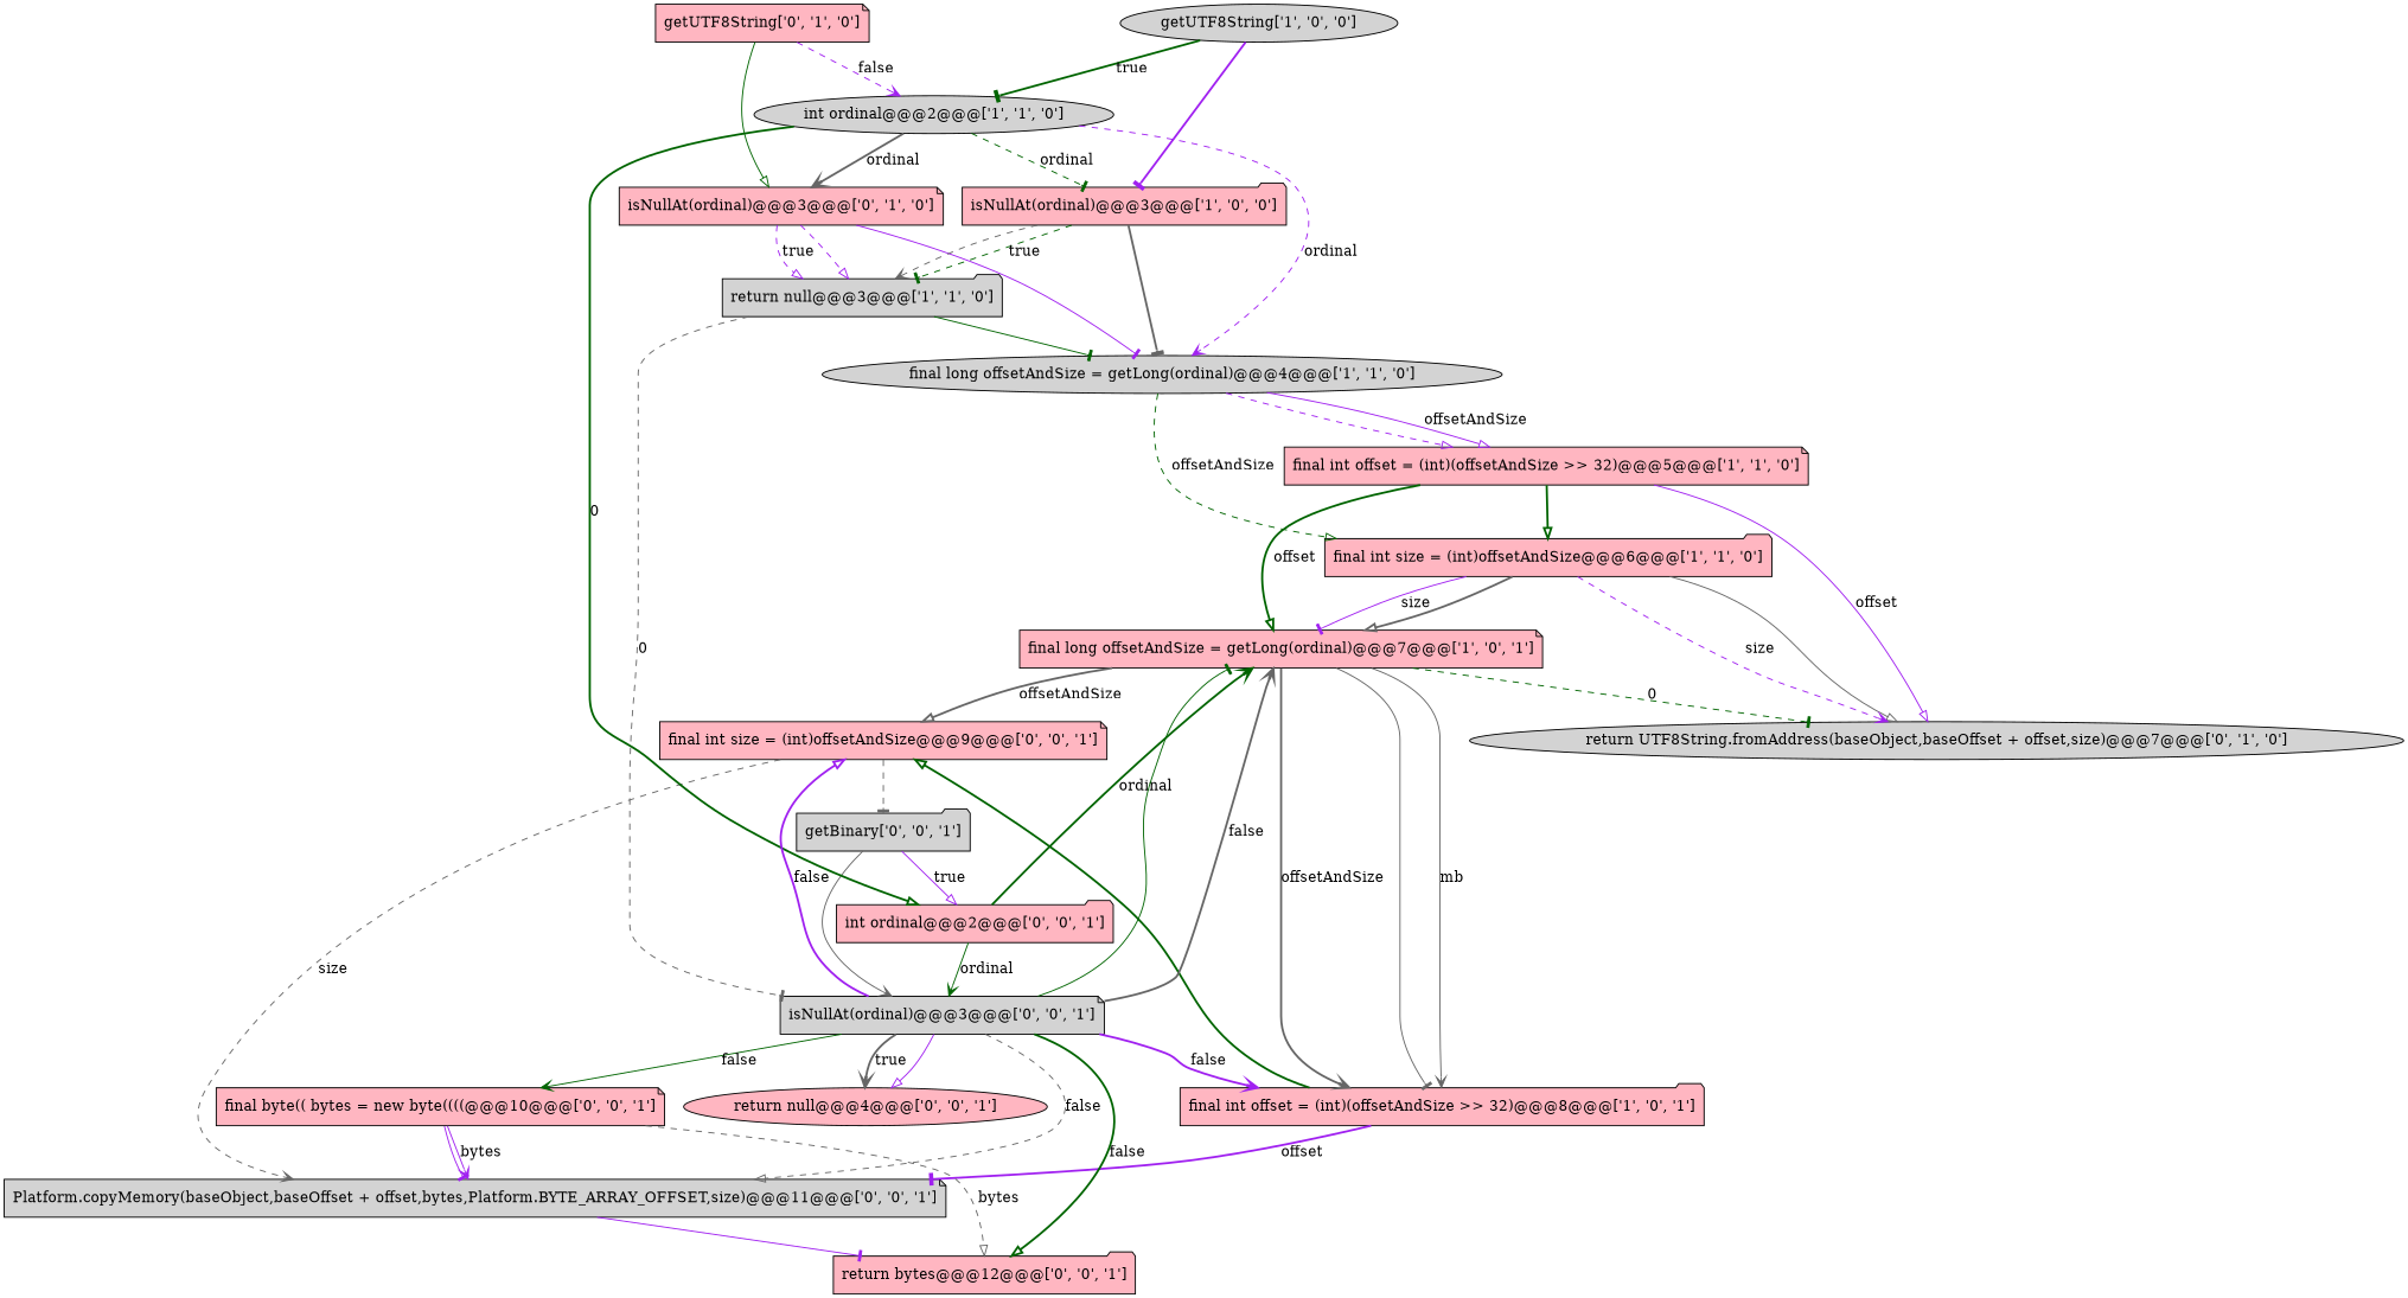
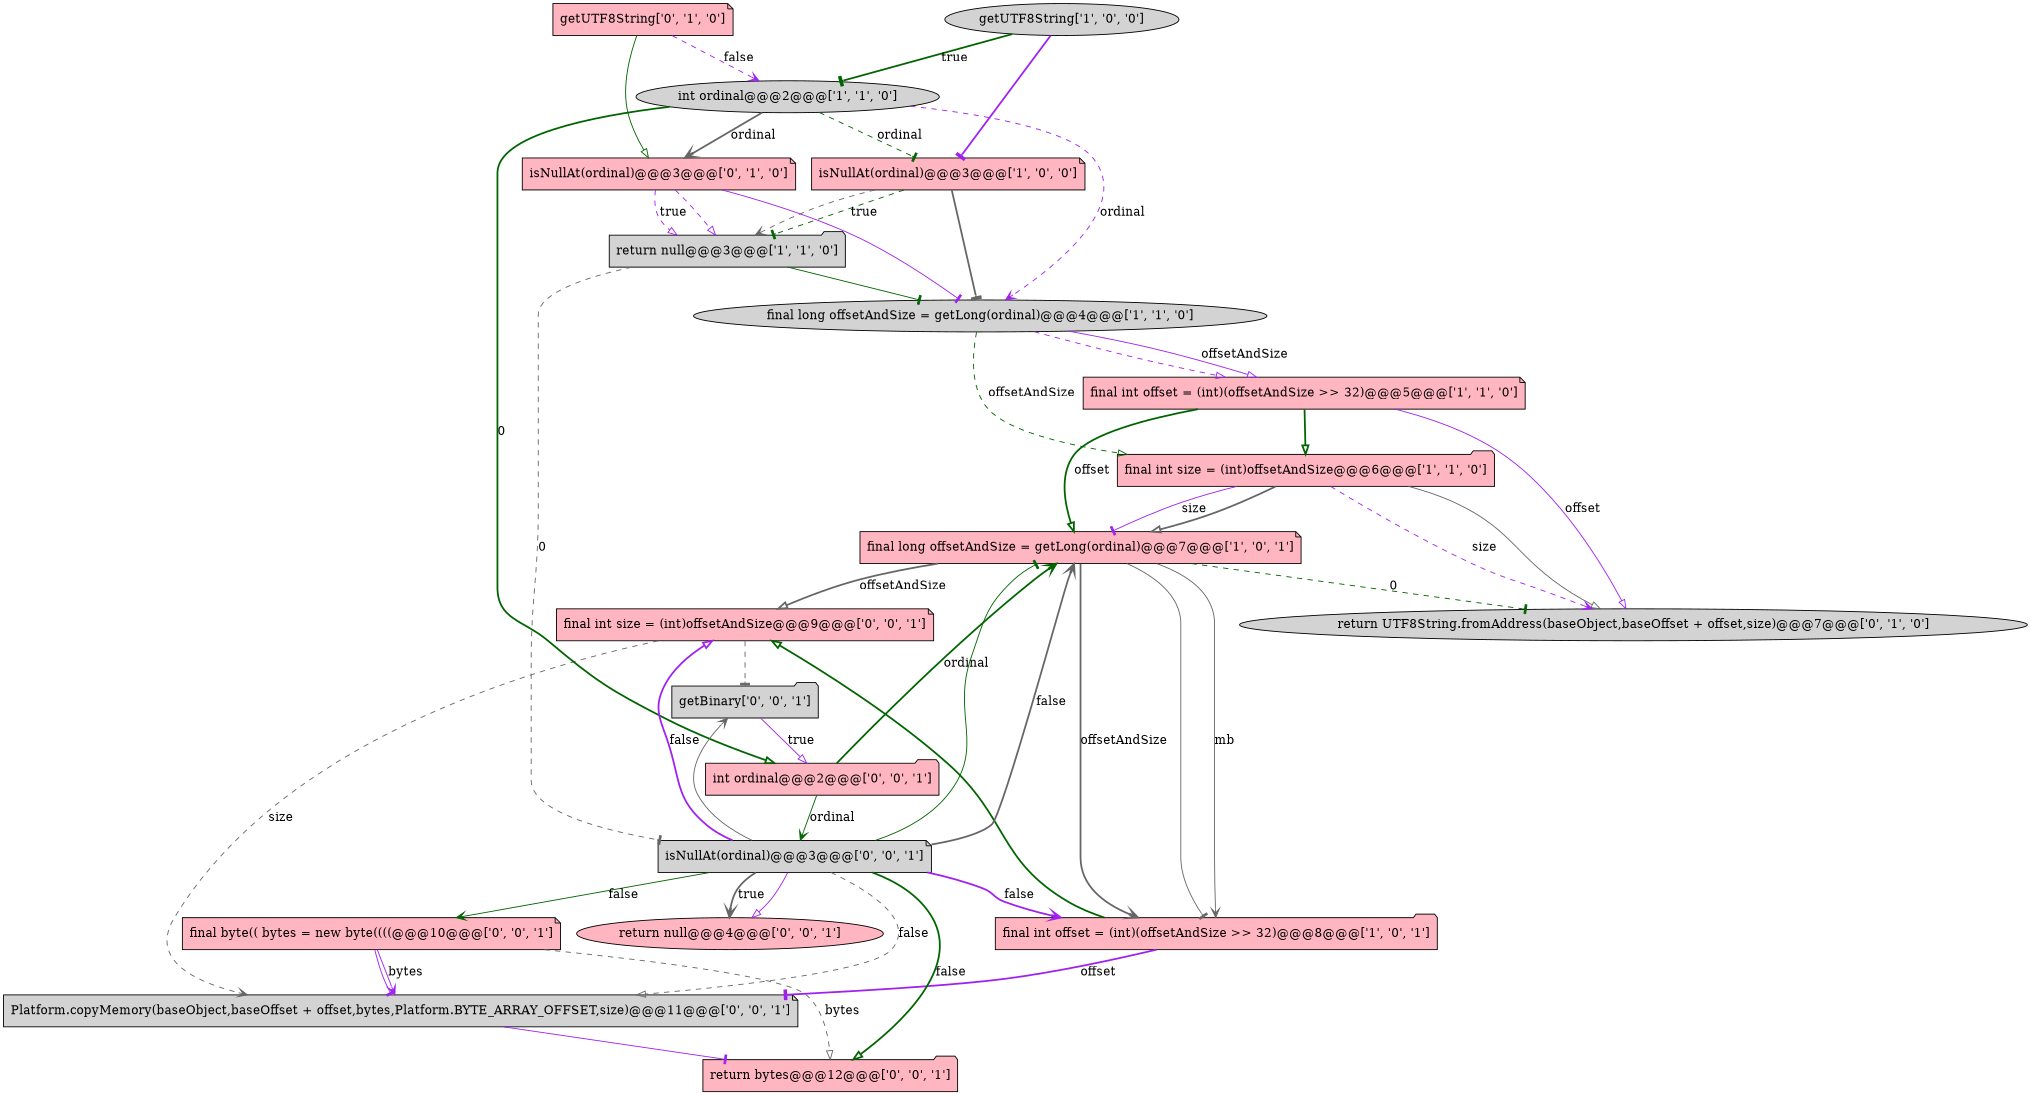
  digraph {
    node [fillcolor=lightpink shape=note style=filled]
    edge [arrowhead=onormal color=purple style=bold]
    n1 [label="final long offsetAndSize = getLong(ordinal)@@@7@@@['1', '0', '1']"]
    n2 [label="final int size = (int)offsetAndSize@@@9@@@['0', '0', '1']"]
    n3 [label="final int offset = (int)(offsetAndSize >> 32)@@@8@@@['1', '0', '1']" shape=folder]
    n4 [fillcolor=lightgrey label="return UTF8String.fromAddress(baseObject,baseOffset + offset,size)@@@7@@@['0', '1', '0']" shape=ellipse]
    n5 [fillcolor=lightgrey label="Platform.copyMemory(baseObject,baseOffset + offset,bytes,Platform.BYTE_ARRAY_OFFSET,size)@@@11@@@['0', '0', '1']"]
    n6 [fillcolor=lightgrey label="getBinary['0', '0', '1']" shape=folder]
    n7 [fillcolor=lightgrey label="int ordinal@@@2@@@['1', '1', '0']" shape=ellipse]
    n8 [label="int ordinal@@@2@@@['0', '0', '1']" shape=folder]
    n9 [label="isNullAt(ordinal)@@@3@@@['0', '1', '0']"]
    n10 [fillcolor=lightgrey label="final long offsetAndSize = getLong(ordinal)@@@4@@@['1', '1', '0']" shape=ellipse]
-   n11 [label="isNullAt(ordinal)@@@3@@@['1', '0', '0']" shape=folder]
+   n11 [label="isNullAt(ordinal)@@@3@@@['1', '0', '0']"]
    n12 [fillcolor=lightgrey label="isNullAt(ordinal)@@@3@@@['0', '0', '1']"]
    n13 [fillcolor=lightgrey label="return null@@@3@@@['1', '1', '0']" shape=folder]
    n14 [label="final int offset = (int)(offsetAndSize >> 32)@@@5@@@['1', '1', '0']"]
    n15 [label="final int size = (int)offsetAndSize@@@6@@@['1', '1', '0']" shape=folder]
    n16 [label="final byte(( bytes = new byte((((@@@10@@@['0', '0', '1']"]
    n17 [label="return bytes@@@12@@@['0', '0', '1']" shape=folder]
    n18 [label="return null@@@4@@@['0', '0', '1']" shape=ellipse]
    n19 [label="getUTF8String['0', '1', '0']"]
    n20 [fillcolor=lightgrey label="getUTF8String['1', '0', '0']" shape=ellipse]
    n1 -> n2 [color=gray40 label=offsetAndSize]
    n1 -> n3 [arrowhead=vee color=gray40 label=offsetAndSize]
    n1 -> n3 [arrowhead=tee color=gray40 style=solid]
    n1 -> n3 [arrowhead=vee color=gray40 label=mb style=solid]
    n1 -> n4 [arrowhead=tee color=darkgreen label=0 style=dashed]
    n2 -> n5 [arrowhead=vee color=gray40 label=size style=dashed]
    n2 -> n6 [arrowhead=tee color=gray40 style=dashed]
    n3 -> n2 [color=darkgreen]
    n3 -> n5 [arrowhead=tee label=offset]
    n5 -> n17 [arrowhead=tee style=solid]
    n6 -> n8 [label=true style=solid]
-   n6 -> n12 [arrowhead=vee color=gray40 style=solid]
+   n12 -> n6 [arrowhead=vee color=gray40 style=solid]
    n7 -> n8 [color=darkgreen label=0]
    n7 -> n9 [arrowhead=vee color=gray40 label=ordinal]
    n7 -> n10 [arrowhead=vee label=ordinal style=dashed]
    n7 -> n11 [arrowhead=tee color=darkgreen label=ordinal style=dashed]
    n8 -> n1 [arrowhead=vee color=darkgreen label=ordinal]
    n8 -> n12 [arrowhead=vee color=darkgreen label=ordinal style=solid]
    n9 -> n10 [arrowhead=tee style=solid]
    n9 -> n13 [style=dashed]
    n9 -> n13 [label=true style=dashed]
    n10 -> n14 [label=offsetAndSize style=solid]
    n10 -> n14 [style=dashed]
    n10 -> n15 [color=darkgreen label=offsetAndSize style=dashed]
    n11 -> n10 [arrowhead=tee color=gray40]
    n11 -> n13 [arrowhead=tee color=darkgreen label=true style=dashed]
    n11 -> n13 [arrowhead=vee color=gray40 style=dashed]
    n12 -> n1 [arrowhead=vee color=gray40 label=false]
    n12 -> n1 [arrowhead=tee color=darkgreen style=solid]
    n12 -> n2 [label=false]
    n12 -> n3 [arrowhead=vee label=false]
    n12 -> n5 [color=gray40 label=false style=dashed]
    n12 -> n16 [arrowhead=vee color=darkgreen label=false style=solid]
    n12 -> n17 [color=darkgreen label=false]
    n12 -> n18 [style=solid]
    n12 -> n18 [arrowhead=vee color=gray40 label=true]
    n13 -> n10 [arrowhead=tee color=darkgreen style=solid]
    n13 -> n12 [arrowhead=tee color=gray40 label=0 style=dashed]
    n14 -> n1 [color=darkgreen label=offset]
    n14 -> n4 [label=offset style=solid]
    n14 -> n15 [color=darkgreen]
    n15 -> n1 [arrowhead=tee label=size style=solid]
    n15 -> n1 [color=gray40]
    n15 -> n4 [color=gray40 style=solid]
    n15 -> n4 [arrowhead=vee label=size style=dashed]
    n16 -> n5 [arrowhead=tee style=solid]
    n16 -> n5 [arrowhead=vee label=bytes style=solid]
    n16 -> n17 [color=gray40 label=bytes style=dashed]
    n19 -> n7 [arrowhead=vee label=false style=dashed]
    n19 -> n9 [color=darkgreen style=solid]
    n20 -> n7 [arrowhead=tee color=darkgreen label=true]
    n20 -> n11 [arrowhead=tee]
  }
